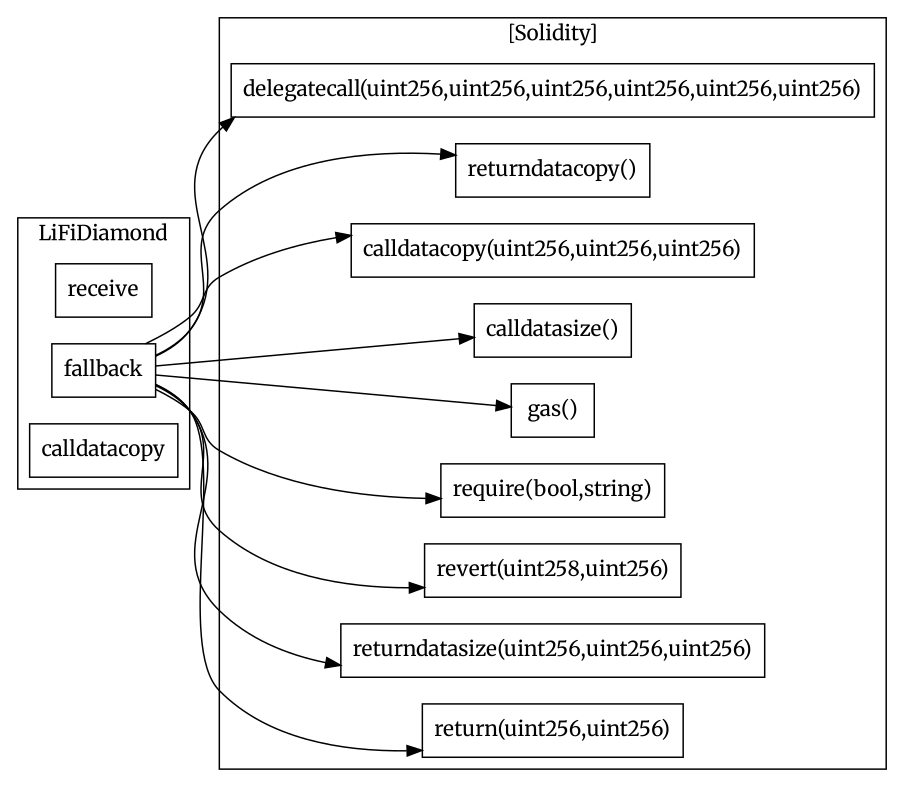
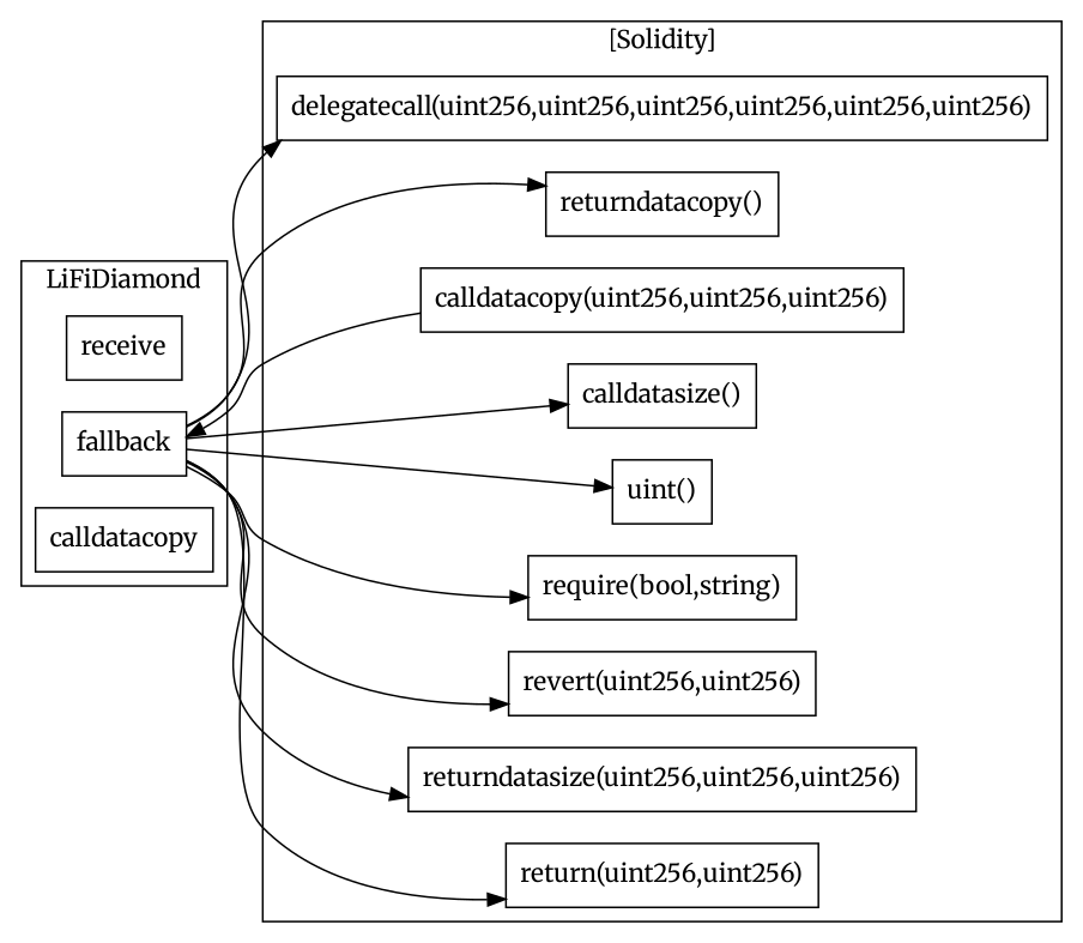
  strict digraph {
    fontname=Merriweather
    rankdir=LR
    node [fontname=Merriweather shape=box]
    edge [fontname=Merriweather]
    n1 [label=receive]
    n2 [label=fallback]
    n3 [label=calldatacopy]
    "delegatecall(uint256,uint256,uint256,uint256,uint256,uint256)"
    n5 [label="returndatacopy()"]
    "calldatacopy(uint256,uint256,uint256)"
    "calldatasize()"
-   "gas()"
+   "gas()" [label="uint()"]
    "require(bool,string)"
-   "revert(uint256,uint256)" [label="revert(uint258,uint256)"]
+   "revert(uint256,uint256)"
    n11 [label="returndatasize(uint256,uint256,uint256)"]
    "return(uint256,uint256)"
    subgraph cluster_1 {
      label=LiFiDiamond
      n1
      n2
      n3
    }
    subgraph cluster_2 {
      label="[Solidity]"
      "delegatecall(uint256,uint256,uint256,uint256,uint256,uint256)"
      n5
      "calldatacopy(uint256,uint256,uint256)"
      "calldatasize()"
      "gas()"
      "require(bool,string)"
      "revert(uint256,uint256)"
      n11
      "return(uint256,uint256)"
    }
    n2 -> "delegatecall(uint256,uint256,uint256,uint256,uint256,uint256)"
    n2 -> n5
-   n2 -> "calldatacopy(uint256,uint256,uint256)"
+   "calldatacopy(uint256,uint256,uint256)" -> n2
    n2 -> "calldatasize()"
    n2 -> "gas()"
    n2 -> "require(bool,string)"
    n2 -> "revert(uint256,uint256)"
    n2 -> n11
    n2 -> "return(uint256,uint256)"
  }
